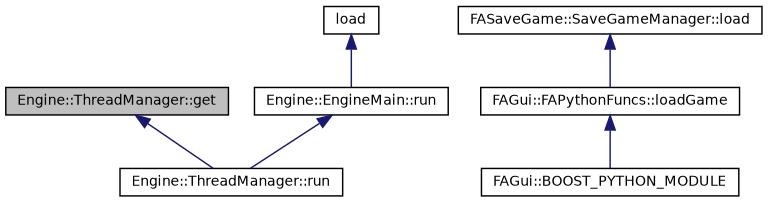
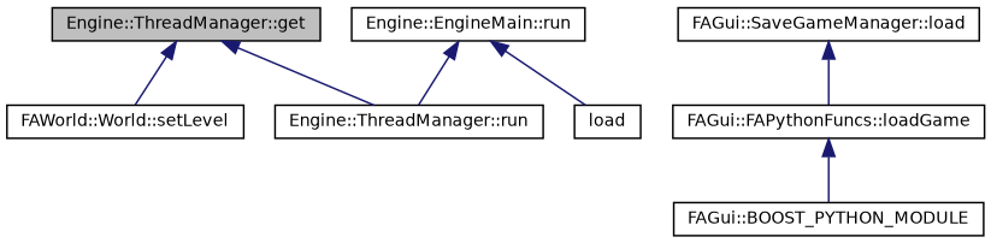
  digraph {
    rankdir=TB
    node [color=black fillcolor=white fontname=Helvetica fontsize=10 shape=record style=filled]
    edge [color=midnightblue dir=back fontname=Helvetica fontsize=10 labelfontname=Helvetica labelfontsize=10 style=solid]
    n1 [fillcolor=grey75 fontcolor=black height=0.2 label="Engine::ThreadManager::get" width=0.4]
    n2 [height=0.2 label="Engine::ThreadManager::run" width=0.4]
+   n3 [height=0.2 label="FAWorld::World::setLevel" width=0.4]
    n4 [height=0.2 label="Engine::EngineMain::run" width=0.4]
    n5 [height=0.2 label=load width=0.4]
-   n6 [height=0.2 label="FASaveGame::SaveGameManager::load" width=0.4]
+   n6 [height=0.2 label="FAGui::SaveGameManager::load" width=0.4]
    n7 [height=0.2 label="FAGui::FAPythonFuncs::loadGame" width=0.4]
    n8 [height=0.2 label="FAGui::BOOST_PYTHON_MODULE" width=0.4]
    n1 -> n2
+   n1 -> n3
    n4 -> n2
-   n5 -> n4
+   n4 -> n5
    n6 -> n7
    n7 -> n8
  }
